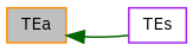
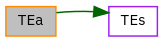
  digraph {
    rankdir=LR
    fontname="IBM Plex Sans"
    node [fontname="IBM Plex Sans" fontsize=10 shape=record]
    n1 [color=darkorange fillcolor=grey75 fontcolor=black height=0.2 label=TEa style=filled width=0.4]
    n2 [color=purple height=0.2 label=TEs width=0.4]
-   n1 -> n2 [color=darkgreen dir=back fontname="IBM Plex Sans" fontsize=10 labelfontname=Helvetica labelfontsize=10 style=solid]
+   n2 -> n1 [color=darkgreen dir=back fontname="IBM Plex Sans" fontsize=10 labelfontname=Helvetica labelfontsize=10 style=solid]
  }
